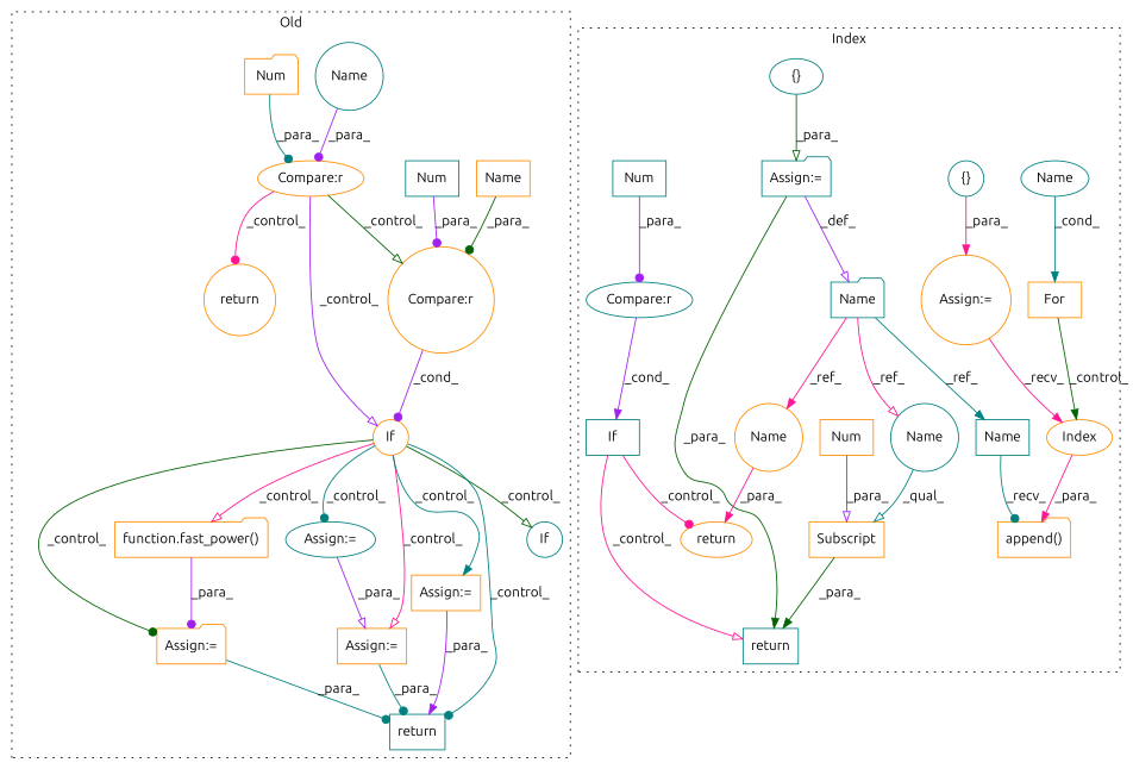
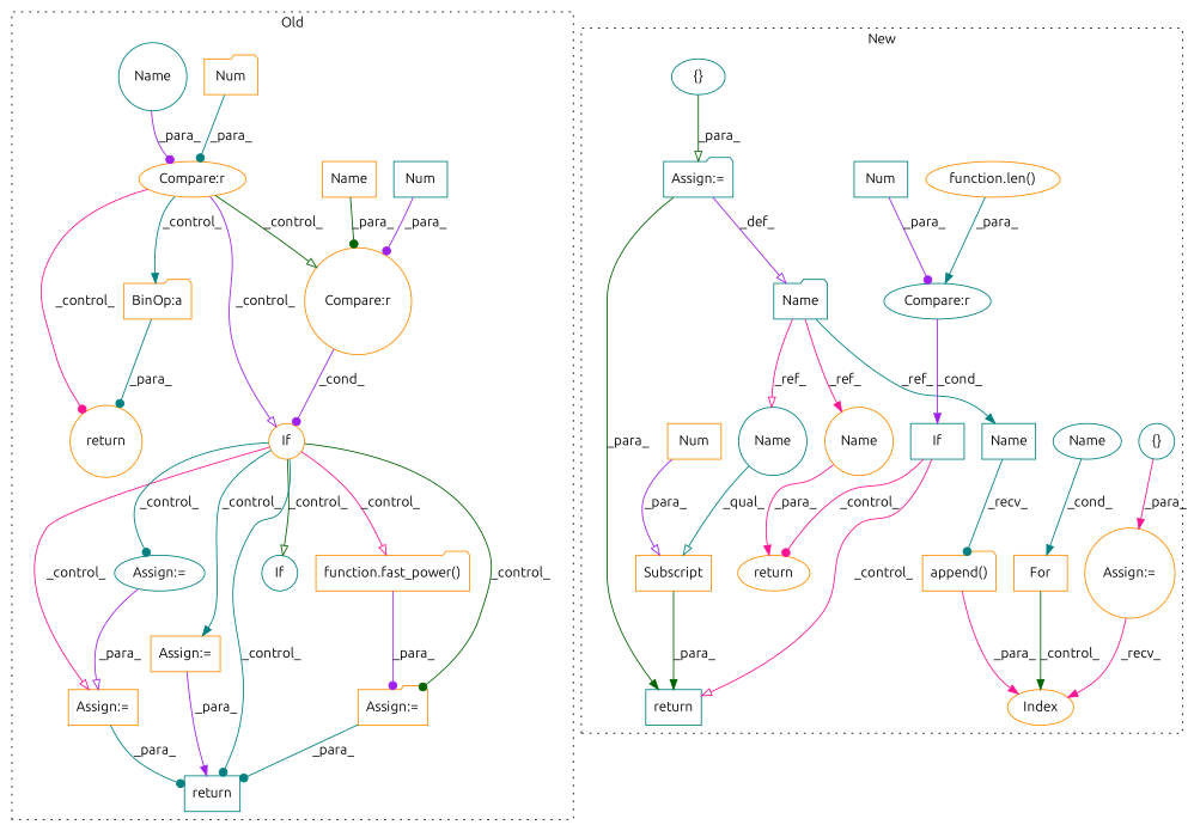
  digraph {
    fontname=Ubuntu
    node [a=87 color=darkorange fontname=Ubuntu l=3 s=992 shape=box]
    edge [arrowhead=dot color=teal fontname=Ubuntu]
    n1 [a=75 l="11,1" label="function.fast_power()" s="1022,1041" shape=folder]
    n2 [a=96 l=0 label=If shape=circle]
    n3 [a=40 l=15 label="Compare:r" s=865 shape=ellipse]
    n4 [a=96 color=teal label=If s=1274 shape=circle]
    n5 [a=76 l=1 label=Num s=879 shape=folder]
    n6 [a=40 l=14 label="Compare:r" shape=circle]
    n7 [a=76 color=teal l=1 label=Num s=1005]
    n8 [a=68 label="Assign:=" s=1682]
    n9 [a=68 color=teal label="Assign:=" s=1599 shape=ellipse]
    n10 [a=68 label="Assign:=" s=1655]
    n11 [a=68 label="Assign:=" s=1019 shape=folder]
    n12 [a=93 l=7 label=return s=965 shape=circle]
+   n13 [a=82 l=10 label="BinOp:a" s=943 shape=folder]
    n14 [a=93 color=teal l=7 label=return s=1906]
    n15 [color=teal l=10 label=Name s=865 shape=circle]
    n16 [l=10 label=Name]
    n17 [a=75 l="14,1" label="append()" s="2222,2244" shape=folder]
    n18 [a=46 l=8 label=Index s=2236 shape=ellipse]
    n19 [a=59 color=teal l="2,1" label="{}" s="2052,2052" shape=ellipse]
    n20 [a=63 l="9,0" label=Subscript s="2291,0"]
    n21 [a=59 color=teal l="1,0" label="{}" s="2065,2148" shape=circle]
    n22 [a=107 l="4,10" label=For s="2193,2212"]
    n23 [a=76 l=1 label=Num s=2298]
    n24 [color=teal l=6 label=Name s=2043 shape=folder]
    n25 [color=teal l=1 label=Name s=2197 shape=ellipse]
    n26 [a=68 label="Assign:=" s=2062 shape=circle]
    n27 [a=68 color=teal label="Assign:=" s=2049 shape=folder]
    n28 [a=93 l=7 label=return s=2319 shape=ellipse]
    n29 [a=96 color=teal label=If s=2251]
+   n30 [a=75 l="4,1" label="function.len()" s="2254,2268" shape=ellipse]
    n31 [a=40 color=teal l=20 label="Compare:r" s=2254 shape=ellipse]
    n32 [a=76 color=teal l=1 label=Num s=2273]
    n33 [a=93 color=teal l=7 label=return s=2284]
    n34 [color=teal l=6 label=Name s=2222]
    n35 [l=6 label=Name s=2326 shape=circle]
    n36 [color=teal l=6 label=Name s=2291 shape=circle]
    subgraph cluster_1 {
      label=Old
      style=dotted
      n1
      n2
      n3
      n4
      n5
      n6
      n7
      n8
      n9
      n10
      n11
      n12
+     n13
      n14
      n15
      n16
    }
    subgraph cluster_2 {
-     label=Index
+     label=New
      style=dotted
      n17
      n18
      n19
      n20
      n21
      n22
      n23
      n24
      n25
      n26
      n27
      n28
      n29
+     n30
      n31
      n32
      n33
      n34
      n35
      n36
    }
    n1 -> n11 [color=purple label=_para_]
    n2 -> n1 [arrowhead=onormal color=deeppink label=_control_]
    n2 -> n4 [arrowhead=onormal color=darkgreen label=_control_]
    n2 -> n8 [arrowhead=onormal color=deeppink label=_control_]
    n2 -> n9 [label=_control_]
    n2 -> n10 [arrowhead=normal label=_control_]
    n2 -> n11 [color=darkgreen label=_control_]
    n2 -> n14 [label=_control_]
    n3 -> n2 [arrowhead=onormal color=purple label=_control_]
    n3 -> n6 [arrowhead=onormal color=darkgreen label=_control_]
    n3 -> n12 [color=deeppink label=_control_]
+   n3 -> n13 [arrowhead=normal label=_control_]
    n5 -> n3 [label=_para_]
    n6 -> n2 [color=purple label=_cond_]
    n7 -> n6 [color=purple label=_para_]
    n8 -> n14 [label=_para_]
    n9 -> n8 [arrowhead=onormal color=purple label=_para_]
    n10 -> n14 [arrowhead=normal color=purple label=_para_]
    n11 -> n14 [label=_para_]
+   n13 -> n12 [label=_para_]
    n15 -> n3 [color=purple label=_para_]
    n16 -> n6 [color=darkgreen label=_para_]
-   n18 -> n17 [arrowhead=normal color=deeppink label=_para_]
+   n17 -> n18 [arrowhead=normal color=deeppink label=_para_]
    n19 -> n27 [arrowhead=onormal color=darkgreen label=_para_]
    n20 -> n33 [arrowhead=normal color=darkgreen label=_para_]
    n21 -> n26 [arrowhead=normal color=deeppink label=_para_]
    n22 -> n18 [arrowhead=normal color=darkgreen label=_control_]
    n23 -> n20 [arrowhead=onormal color=purple label=_para_]
    n24 -> n34 [arrowhead=normal label=_ref_]
    n24 -> n35 [arrowhead=normal color=deeppink label=_ref_]
    n24 -> n36 [arrowhead=onormal color=deeppink label=_ref_]
    n25 -> n22 [arrowhead=normal label=_cond_]
    n26 -> n18 [arrowhead=normal color=deeppink label=_recv_]
    n27 -> n24 [arrowhead=onormal color=purple label=_def_]
    n27 -> n33 [arrowhead=normal color=darkgreen label=_para_]
    n29 -> n28 [color=deeppink label=_control_]
    n29 -> n33 [arrowhead=onormal color=deeppink label=_control_]
+   n30 -> n31 [arrowhead=normal label=_para_]
    n31 -> n29 [arrowhead=normal color=purple label=_cond_]
    n32 -> n31 [color=purple label=_para_]
    n34 -> n17 [label=_recv_]
    n35 -> n28 [arrowhead=normal color=deeppink label=_para_]
    n36 -> n20 [arrowhead=onormal label=_qual_]
  }
